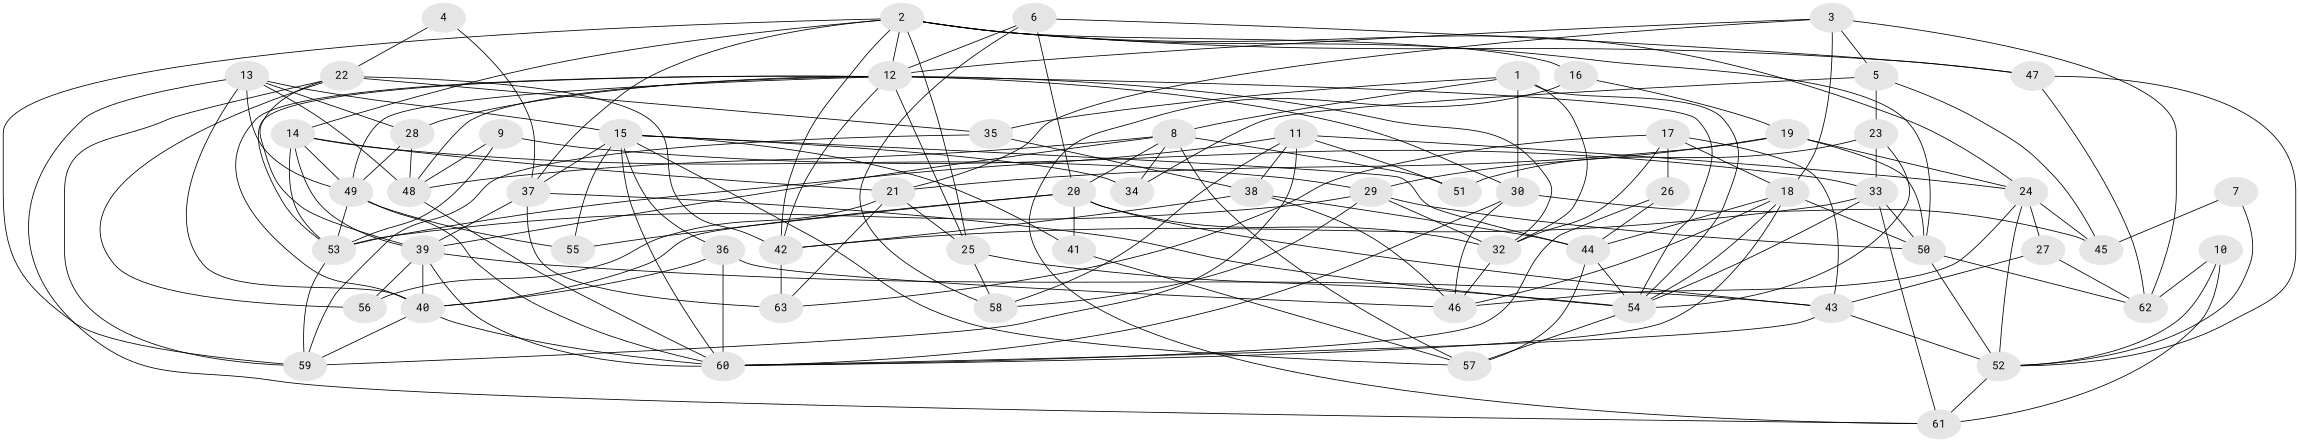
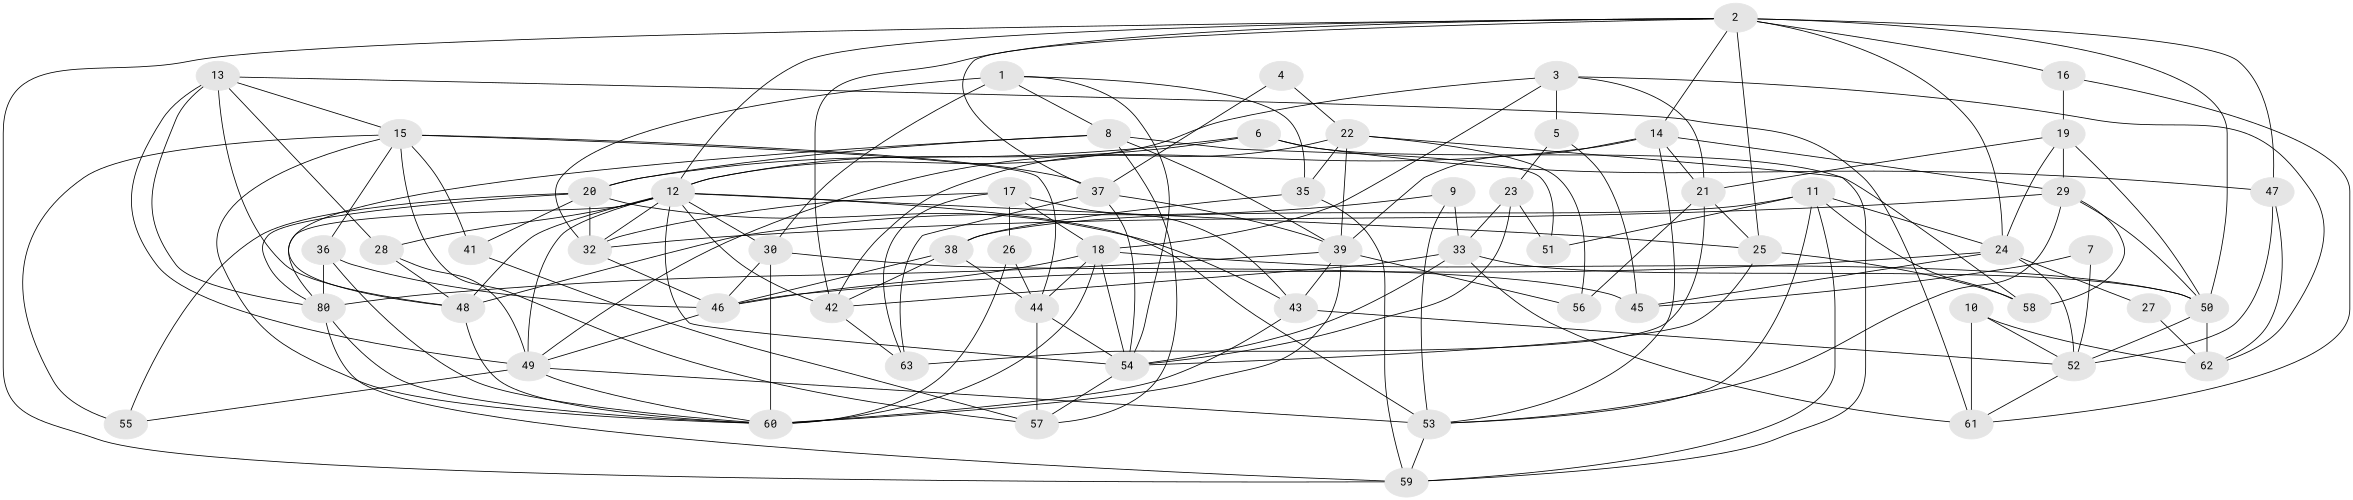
  graph {
    fontname="Roboto Mono"
    node [color=gray90 fontname="Roboto Mono" style=filled]
    edge [fontname="Roboto Mono" weight=1.0]
    1
    8
    30
    32
    35
    54
-   34
    20
    39
    48
    51
    57
    26
    44
    60
    45
    46
    59
    38
    2
    12
    14
    16
    24
    25
    37
    42
    47
    50
    53
    28
-   40
+   40 [label=80]
    49
    21
    29
    61
    19
    52
    27
    58
    63
    62
    3
    5
    18
    23
    56
    4
    22
    33
    6
    41
    55
    43
    7
    9
    10
    11
    13
    15
    36
    17
    1 -- 8
    1 -- 30 [weight=2.0]
    1 -- 32
    1 -- 35
    1 -- 54
-   8 -- 34
    8 -- 20
    8 -- 39
    8 -- 48
    8 -- 51 [weight=2.0]
    8 -- 57
    30 -- 60 [weight=2.0]
    30 -- 45 [weight=2.0]
    30 -- 46
    32 -- 46
    35 -- 59
    35 -- 38
    54 -- 57
    20 -- 32
    20 -- 40
    20 -- 41
    20 -- 55
    20 -- 43
    39 -- 60 [weight=2.0]
    39 -- 40
    39 -- 56
    39 -- 43
    48 -- 60
    26 -- 44
    26 -- 60
    44 -- 54
    44 -- 57 [weight=2.0]
+   46 -- 49
    38 -- 44
    38 -- 46
    38 -- 42
    2 -- 59
    2 -- 12
    2 -- 14
    2 -- 16
    2 -- 24
    2 -- 25
    2 -- 37
    2 -- 42
    2 -- 47
    2 -- 50
    12 -- 30
    12 -- 32
    12 -- 54 [weight=2.0]
    12 -- 48
    12 -- 25
    12 -- 42
    12 -- 53
    12 -- 28
    12 -- 40
    12 -- 49
    14 -- 39
    14 -- 53
    14 -- 49
    14 -- 21
    14 -- 29
    16 -- 61
    16 -- 19
    24 -- 45
    24 -- 46
    24 -- 52
    24 -- 27
    25 -- 54
    25 -- 58
    37 -- 54
    37 -- 39
    37 -- 63 [weight=2.0]
    42 -- 63
    47 -- 52
    47 -- 62
    50 -- 52
    50 -- 62
    53 -- 59
    28 -- 48
    28 -- 49
    40 -- 60
    40 -- 59
    49 -- 60
    49 -- 53
    49 -- 55
    21 -- 25
    21 -- 63
    21 -- 56
    29 -- 32
    29 -- 50
    29 -- 53
    29 -- 58
    19 -- 24
    19 -- 50 [weight=2.0]
    19 -- 21
    19 -- 29
    52 -- 61
    27 -- 62
-   27 -- 43
    3 -- 12
    3 -- 21
    3 -- 62
    3 -- 5
    3 -- 18
-   5 -- 34 [weight=2.0]
    5 -- 45
    5 -- 23
    18 -- 54
    18 -- 44
    18 -- 60
    18 -- 46
    18 -- 50
    23 -- 54
    23 -- 51
    23 -- 33
    4 -- 37
    4 -- 22
    22 -- 35
    22 -- 39
    22 -- 59
    22 -- 42
    22 -- 56
    33 -- 54
    33 -- 42
    33 -- 50
    33 -- 61
    6 -- 20
    6 -- 12
    6 -- 47
    6 -- 58
    41 -- 57
    43 -- 60
    43 -- 52
    7 -- 45
    7 -- 52
    9 -- 48
    9 -- 53
    9 -- 33
    10 -- 61 [weight=2.0]
    10 -- 52
    10 -- 62
    11 -- 51
    11 -- 59
    11 -- 38
    11 -- 24
    11 -- 53
    11 -- 58
    13 -- 48
    13 -- 28
    13 -- 40
    13 -- 49
    13 -- 61
    13 -- 15
-   15 -- 34
    15 -- 57
    15 -- 44
    15 -- 60
    15 -- 37
    15 -- 41
    15 -- 55
    15 -- 36
    36 -- 60 [weight=2.0]
    36 -- 46 [weight=2.0]
    36 -- 40
    17 -- 32
    17 -- 26
    17 -- 63
    17 -- 18
    17 -- 43
  }
